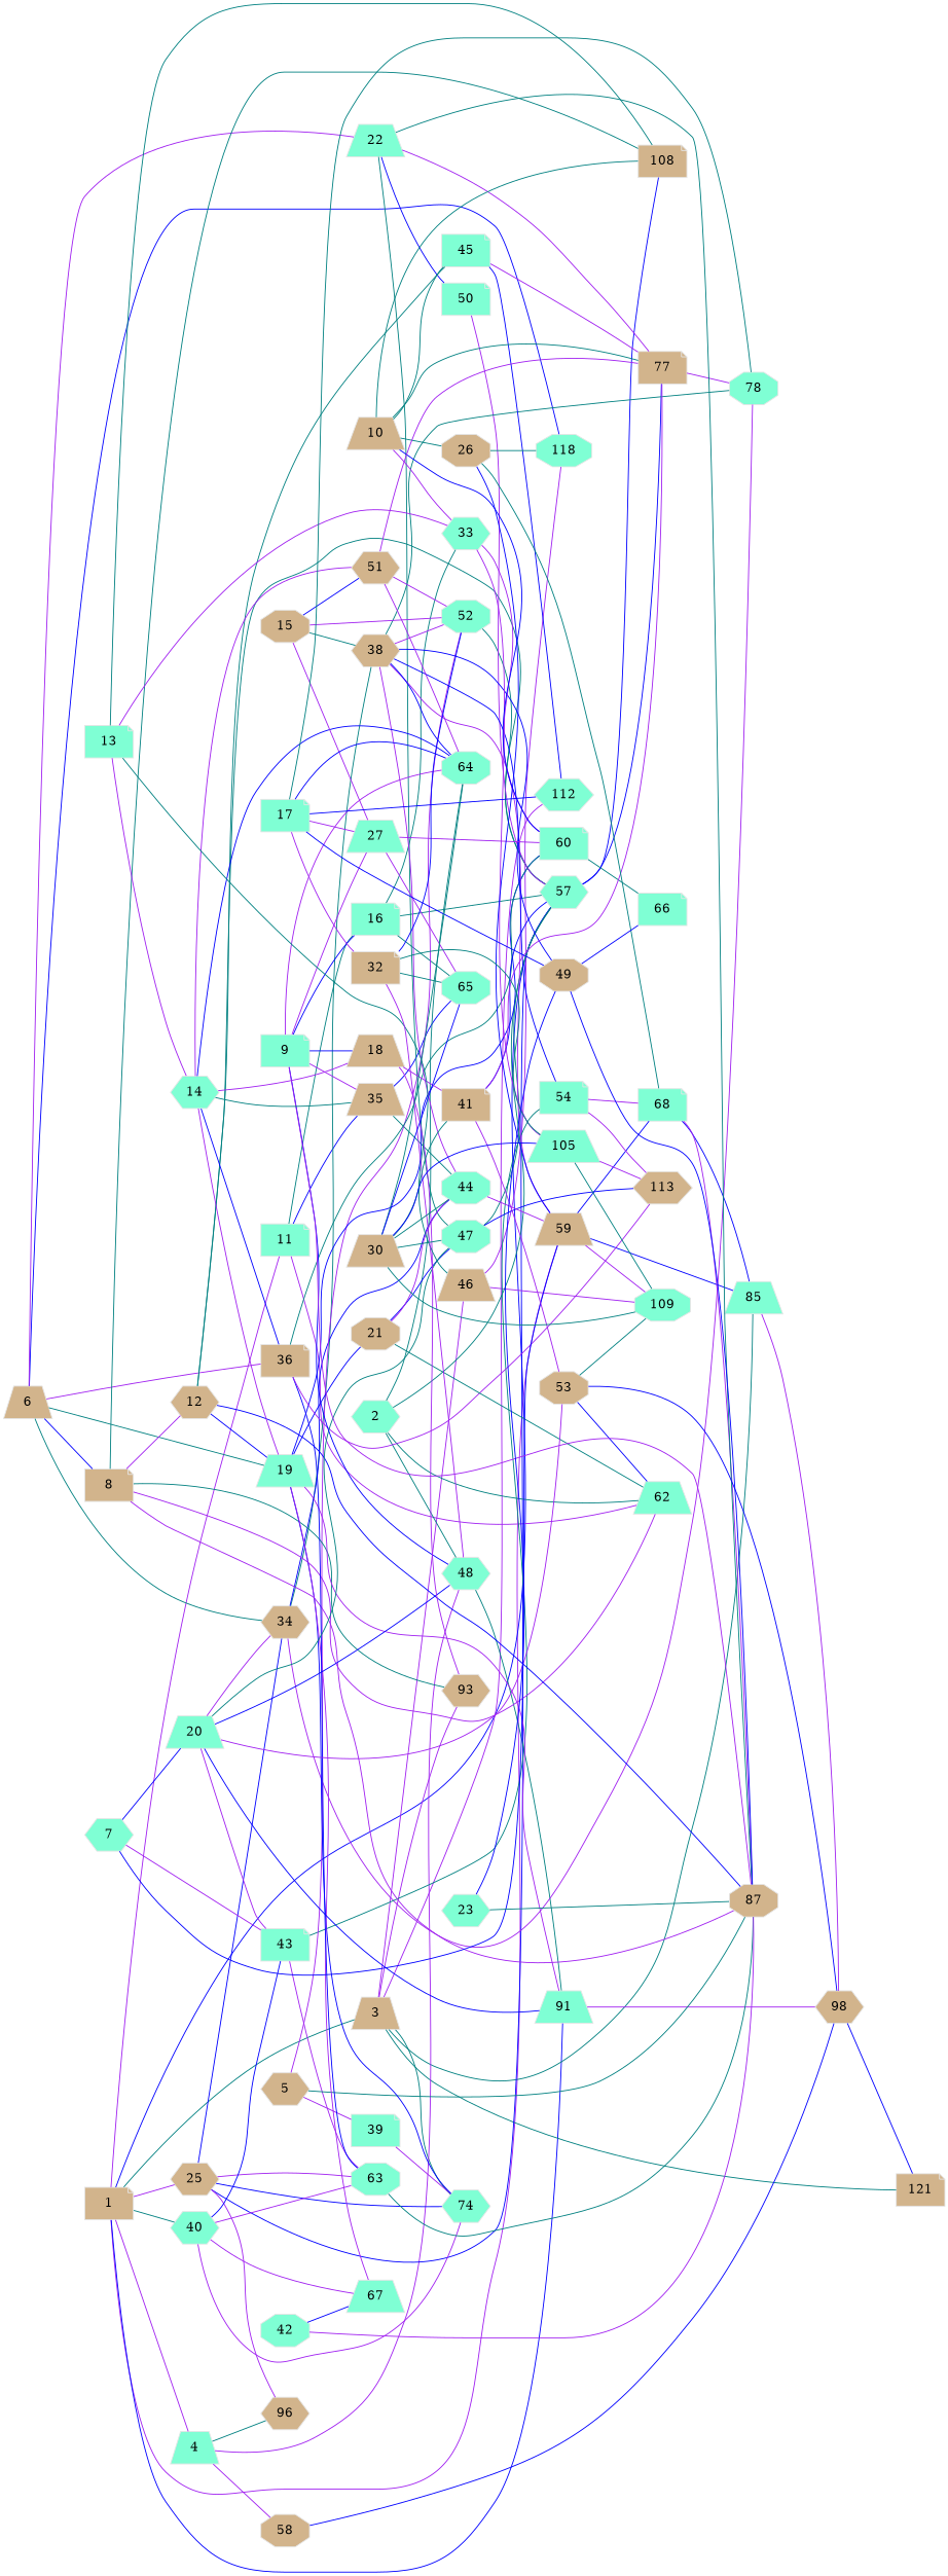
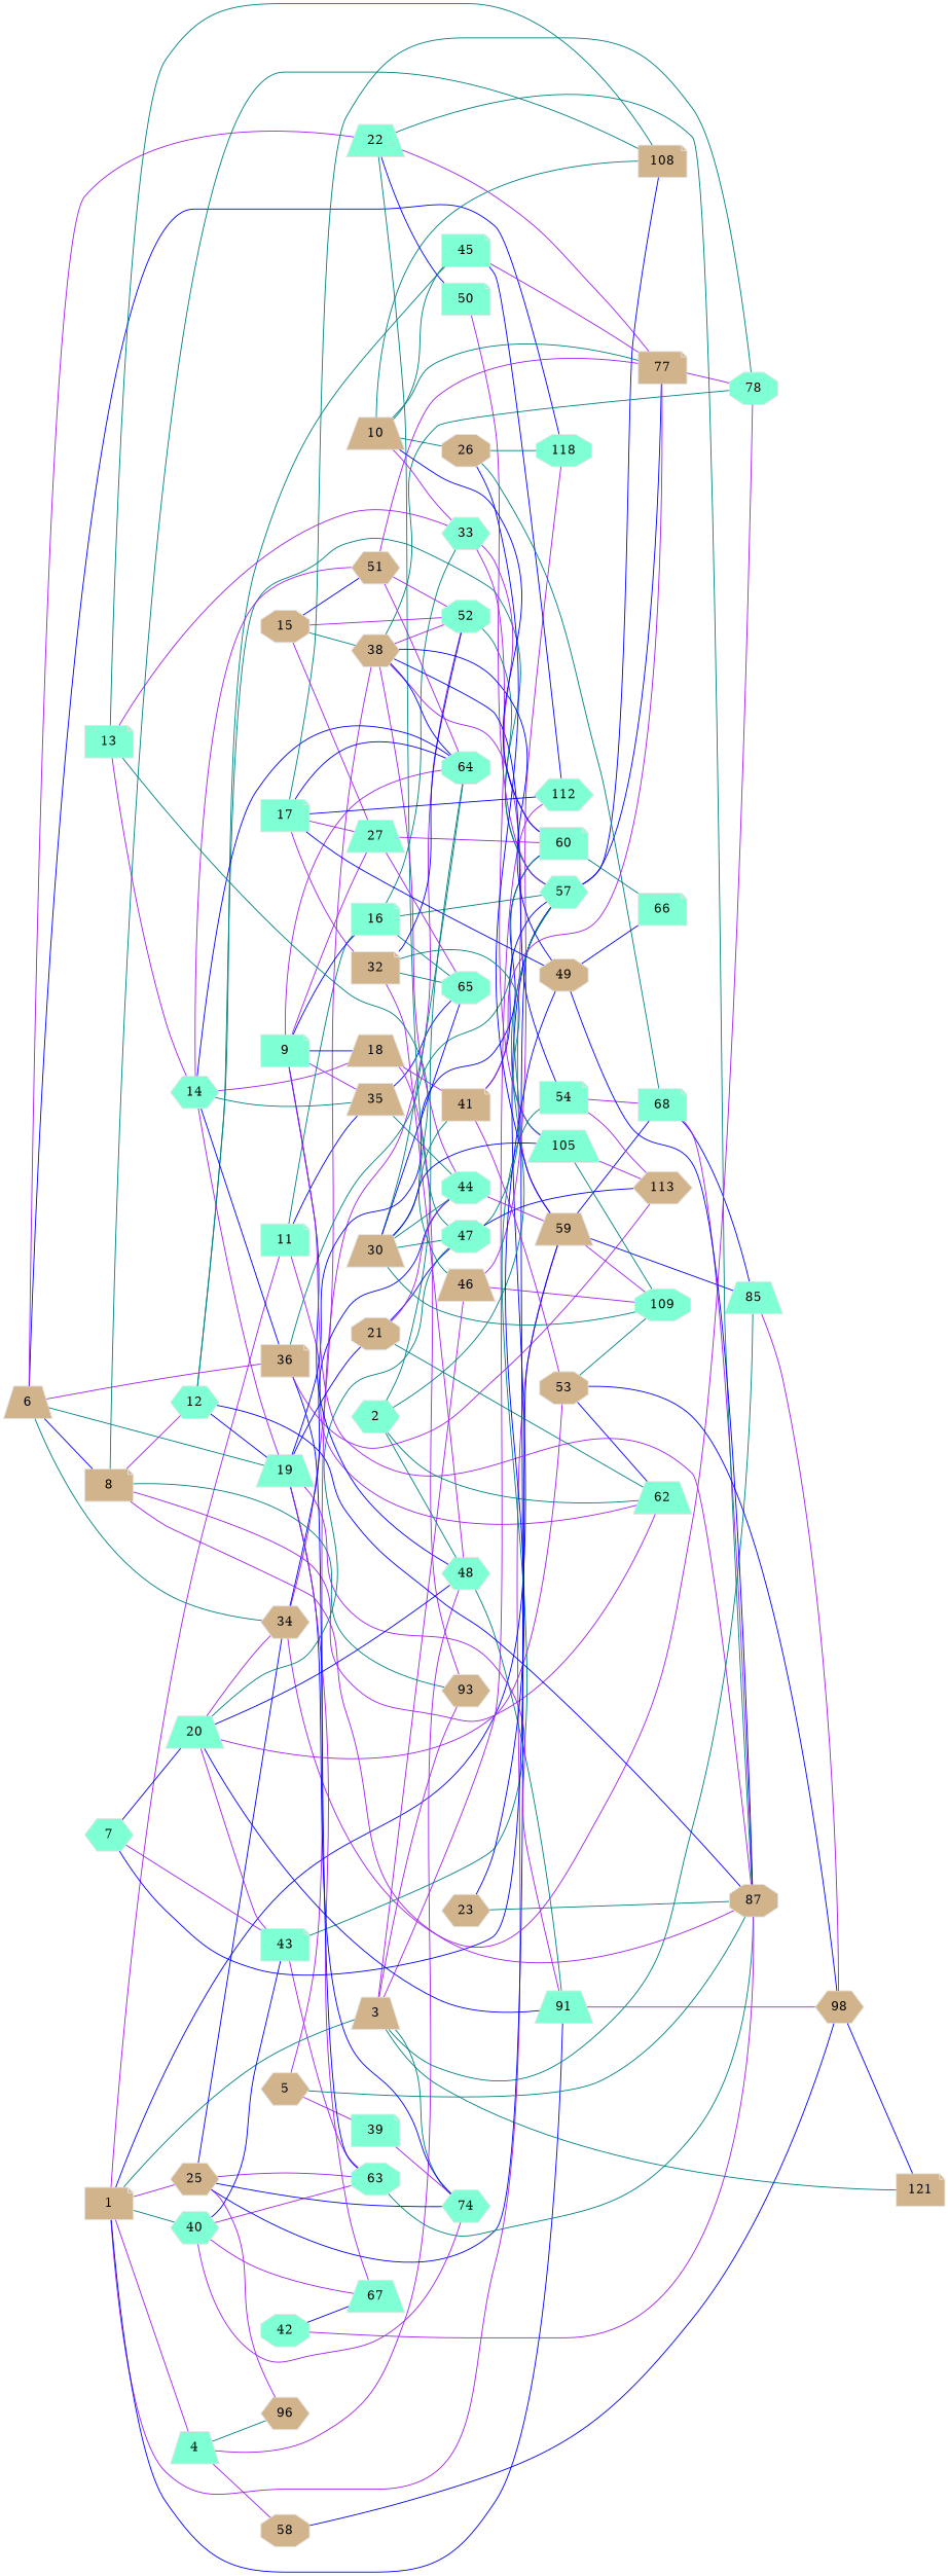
  graph {
    rankdir=LR
    node [color=gray90 fillcolor=aquamarine shape=note style=filled]
    edge [color=purple]
    1 [fillcolor=tan super="+72"]
    3 [fillcolor=tan shape=trapezium super="+84"]
    4 [shape=trapezium super="+94"]
    11 [super="+71"]
    25 [fillcolor=tan shape=hexagon super="+28"]
    40 [shape=hexagon super="+61"]
    59 [fillcolor=tan shape=trapezium super="+73"]
    91 [shape=trapezium super="+119"]
    57 [shape=hexagon super="+79"]
    46 [fillcolor=tan shape=trapezium super="+76"]
    74 [shape=hexagon]
    85 [shape=trapezium]
    93 [fillcolor=tan shape=hexagon]
    112 [shape=hexagon]
    121 [fillcolor=tan]
    48 [shape=hexagon super="+70"]
    58 [fillcolor=tan shape=octagon]
    96 [fillcolor=tan shape=hexagon]
    62 [shape=trapezium super="+115"]
    16
    35 [fillcolor=tan shape=trapezium super="+99"]
    34 [fillcolor=tan shape=hexagon]
    63 [shape=octagon]
    43
    67 [shape=trapezium]
    68
    109 [shape=octagon]
    64 [shape=octagon super="+111"]
    98 [fillcolor=tan shape=hexagon super="+101"]
    2 [shape=hexagon super="+90"]
    108 [fillcolor=tan]
    77 [fillcolor=tan super="+86"]
    118 [shape=octagon]
    5 [fillcolor=tan shape=hexagon]
    39
    52 [shape=octagon super="+56"]
    87 [fillcolor=tan shape=octagon super="+106"]
    6 [fillcolor=tan shape=trapezium super="+89"]
    8 [fillcolor=tan super="+31"]
    19 [shape=trapezium super="+80"]
    22 [shape=trapezium super="+100"]
    36 [fillcolor=tan super="+82"]
-   12 [fillcolor=tan shape=hexagon super="+103"]
+   12 [shape=hexagon super="+103"]
    60 [super="+69"]
    21 [fillcolor=tan shape=octagon]
    47 [shape=octagon super="+88"]
    50
    38 [fillcolor=tan shape=hexagon super="+104"]
    78 [shape=octagon]
    44 [shape=octagon super="+92"]
    113 [fillcolor=tan shape=hexagon]
    20 [shape=trapezium super="+37"]
    53 [fillcolor=tan shape=octagon super="+83"]
    7 [shape=hexagon]
    54 [super="+114"]
    45 [super="+117"]
    9 [super="+55"]
    18 [fillcolor=tan shape=trapezium]
    27 [shape=trapezium super="+81"]
    33 [shape=hexagon]
    65 [shape=octagon super="+102"]
    41 [fillcolor=tan super="+116"]
    10 [fillcolor=tan shape=trapezium super="+24"]
    26 [fillcolor=tan shape=octagon super="+97"]
    105 [shape=trapezium super="+107"]
    66
    14 [shape=hexagon super="+29"]
    51 [fillcolor=tan shape=hexagon super="+95"]
    13
    15 [fillcolor=tan shape=octagon]
    49 [fillcolor=tan shape=octagon super="+120"]
    17 [super="+110"]
    32 [fillcolor=tan super="+75"]
-   23 [shape=hexagon]
+   23 [fillcolor=tan shape=hexagon]
    30 [fillcolor=tan shape=trapezium]
    42 [shape=octagon]
    1 -- 3 [color=teal]
    1 -- 4
    1 -- 11
    1 -- 25
    1 -- 40 [color=teal]
    1 -- 59
    1 -- 91 [color=blue]
    1 -- 57 [color=blue]
    3 -- 46
    3 -- 74 [color=teal]
    3 -- 85 [color=teal]
    3 -- 93
    3 -- 112
    3 -- 121 [color=teal]
    4 -- 48
    4 -- 58 [weight=2]
    4 -- 96 [color=teal]
    11 -- 62
    11 -- 16 [color=teal]
    11 -- 35 [color=blue]
    25 -- 57 [color=blue]
    25 -- 74 [color=blue]
    25 -- 96
    25 -- 34 [color=blue]
    25 -- 63 [weight=2]
    40 -- 74
    40 -- 63
    40 -- 43 [color=blue]
    40 -- 67
    59 -- 85 [color=blue]
    59 -- 68 [color=blue]
    59 -- 109
    91 -- 98
    57 -- 108 [color=blue]
    57 -- 77 [color=blue]
    46 -- 109
    46 -- 118
    85 -- 98
    48 -- 91 [color=teal]
    58 -- 98 [color=blue]
    16 -- 57 [color=teal]
    16 -- 33 [color=teal]
    16 -- 65 [color=teal]
    35 -- 44 [color=teal]
    35 -- 65 [color=blue]
-   34 -- 38 [color=teal]
+   34 -- 38
    34 -- 78
    34 -- 44 [color=blue]
    63 -- 87 [color=teal]
    43 -- 63
    43 -- 54 [color=teal]
    68 -- 85 [color=blue]
    68 -- 87
    98 -- 121 [color=blue]
    2 -- 57 [color=teal]
    2 -- 48 [color=teal]
    2 -- 62 [color=teal]
    2 -- 64 [color=teal]
    77 -- 78
    5 -- 39
    5 -- 52
    5 -- 87 [color=teal]
    39 -- 74
    52 -- 57 [color=teal]
    6 -- 34 [color=teal]
    6 -- 118 [color=blue]
    6 -- 8 [color=blue]
    6 -- 19 [color=teal]
    6 -- 22
    6 -- 36
    8 -- 93 [color=teal]
    8 -- 62
    8 -- 108 [color=teal]
    8 -- 87
    8 -- 12 [weight=2]
    19 -- 91
    19 -- 74 [color=blue]
    19 -- 67
    19 -- 60 [color=blue]
    19 -- 21 [color=blue]
    22 -- 77
    22 -- 87 [color=teal]
    22 -- 47 [color=teal]
    22 -- 50 [color=blue]
    36 -- 63 [color=blue]
    36 -- 60 [color=teal]
    36 -- 113
    12 -- 57 [color=teal]
    12 -- 87 [color=blue]
    12 -- 19 [color=blue]
    12 -- 45 [color=teal]
    60 -- 66 [color=teal]
    21 -- 62 [color=teal]
    21 -- 47 [color=blue]
    21 -- 44
    47 -- 57 [color=teal]
    47 -- 113 [color=blue]
    50 -- 57
    38 -- 59
    38 -- 64 [color=blue]
    38 -- 52
    38 -- 78 [color=teal]
    38 -- 44
    38 -- 54 [color=blue]
    38 -- 49 [color=blue]
    44 -- 59
    20 -- 91 [color=blue]
    20 -- 48 [color=blue]
    20 -- 34
    20 -- 43
    20 -- 47 [color=teal]
    20 -- 53 [weight=2]
    53 -- 62 [color=blue]
    53 -- 109 [color=teal]
    53 -- 98 [color=blue]
    7 -- 59 [color=blue]
    7 -- 43
    7 -- 20 [color=blue]
    54 -- 68
    54 -- 113
    45 -- 112 [color=blue]
    45 -- 77
    9 -- 48 [color=blue]
    9 -- 16 [color=blue]
    9 -- 35
    9 -- 64
    9 -- 87
    9 -- 18 [color=blue]
    9 -- 27
    18 -- 93
    18 -- 41
    27 -- 60
    27 -- 65
    33 -- 60
    33 -- 105
    41 -- 57 [color=blue]
    41 -- 77
    41 -- 53
    10 -- 108 [color=teal]
    10 -- 77 [color=teal]
    10 -- 60 [color=blue]
    10 -- 45 [color=teal weight=2]
    10 -- 33
    10 -- 26 [color=teal]
    26 -- 59 [color=blue]
    26 -- 68 [color=teal]
    26 -- 118 [color=teal weight=2]
    105 -- 109 [color=teal]
    105 -- 113
    14 -- 35 [color=teal]
    14 -- 64 [color=blue]
    14 -- 19
    14 -- 36 [color=blue]
    14 -- 18
    14 -- 51
    51 -- 64
    51 -- 77
    51 -- 52
    13 -- 46 [color=teal]
    13 -- 108 [color=teal]
    13 -- 33
    13 -- 14
    15 -- 52
    15 -- 38 [color=teal]
    15 -- 27
    15 -- 51 [color=blue]
    49 -- 87 [color=blue]
    49 -- 66 [color=blue]
    17 -- 112 [color=blue]
    17 -- 64 [color=blue]
    17 -- 78 [color=teal]
    17 -- 27
    17 -- 49 [color=blue]
    17 -- 32
    32 -- 48
    32 -- 52 [color=blue]
    32 -- 65 [color=teal]
    32 -- 105 [color=teal]
    23 -- 87 [color=teal]
    23 -- 49 [color=blue]
    30 -- 109 [color=teal]
    30 -- 64 [color=teal]
    30 -- 47 [color=teal]
    30 -- 44 [color=teal]
    30 -- 65 [color=blue]
    30 -- 41 [color=teal]
    30 -- 105 [color=blue]
    42 -- 67 [color=blue]
    42 -- 87
  }
